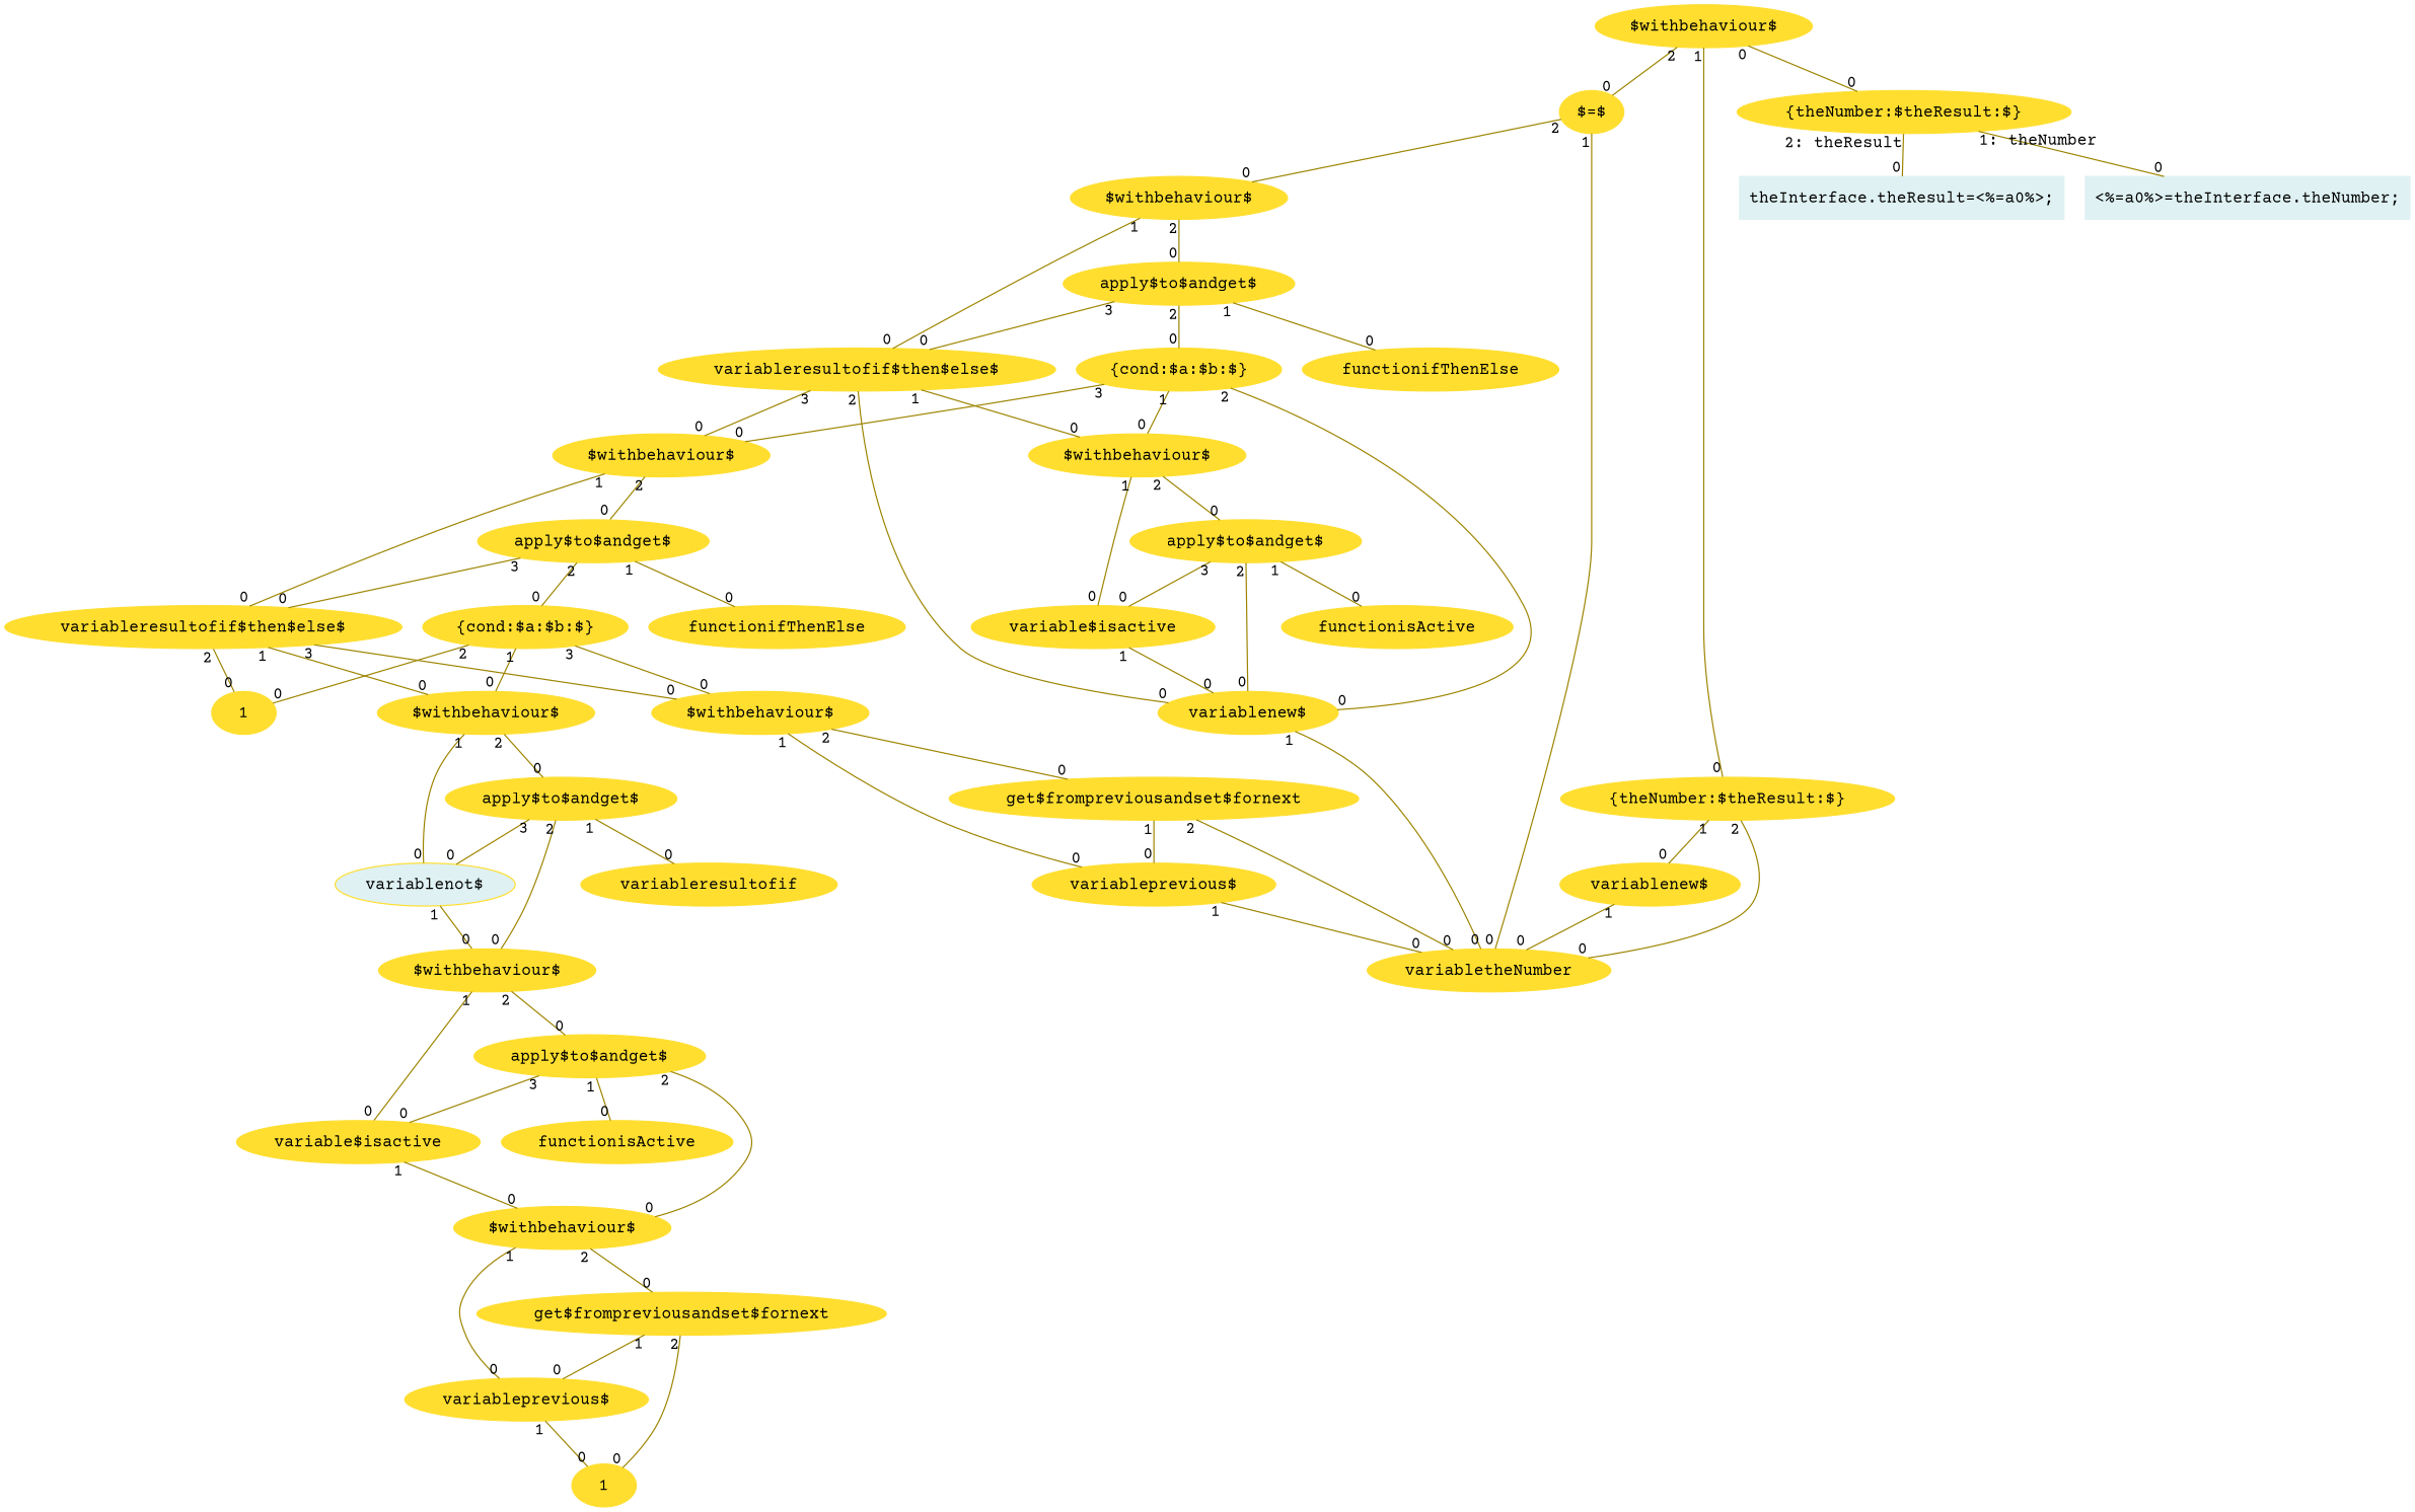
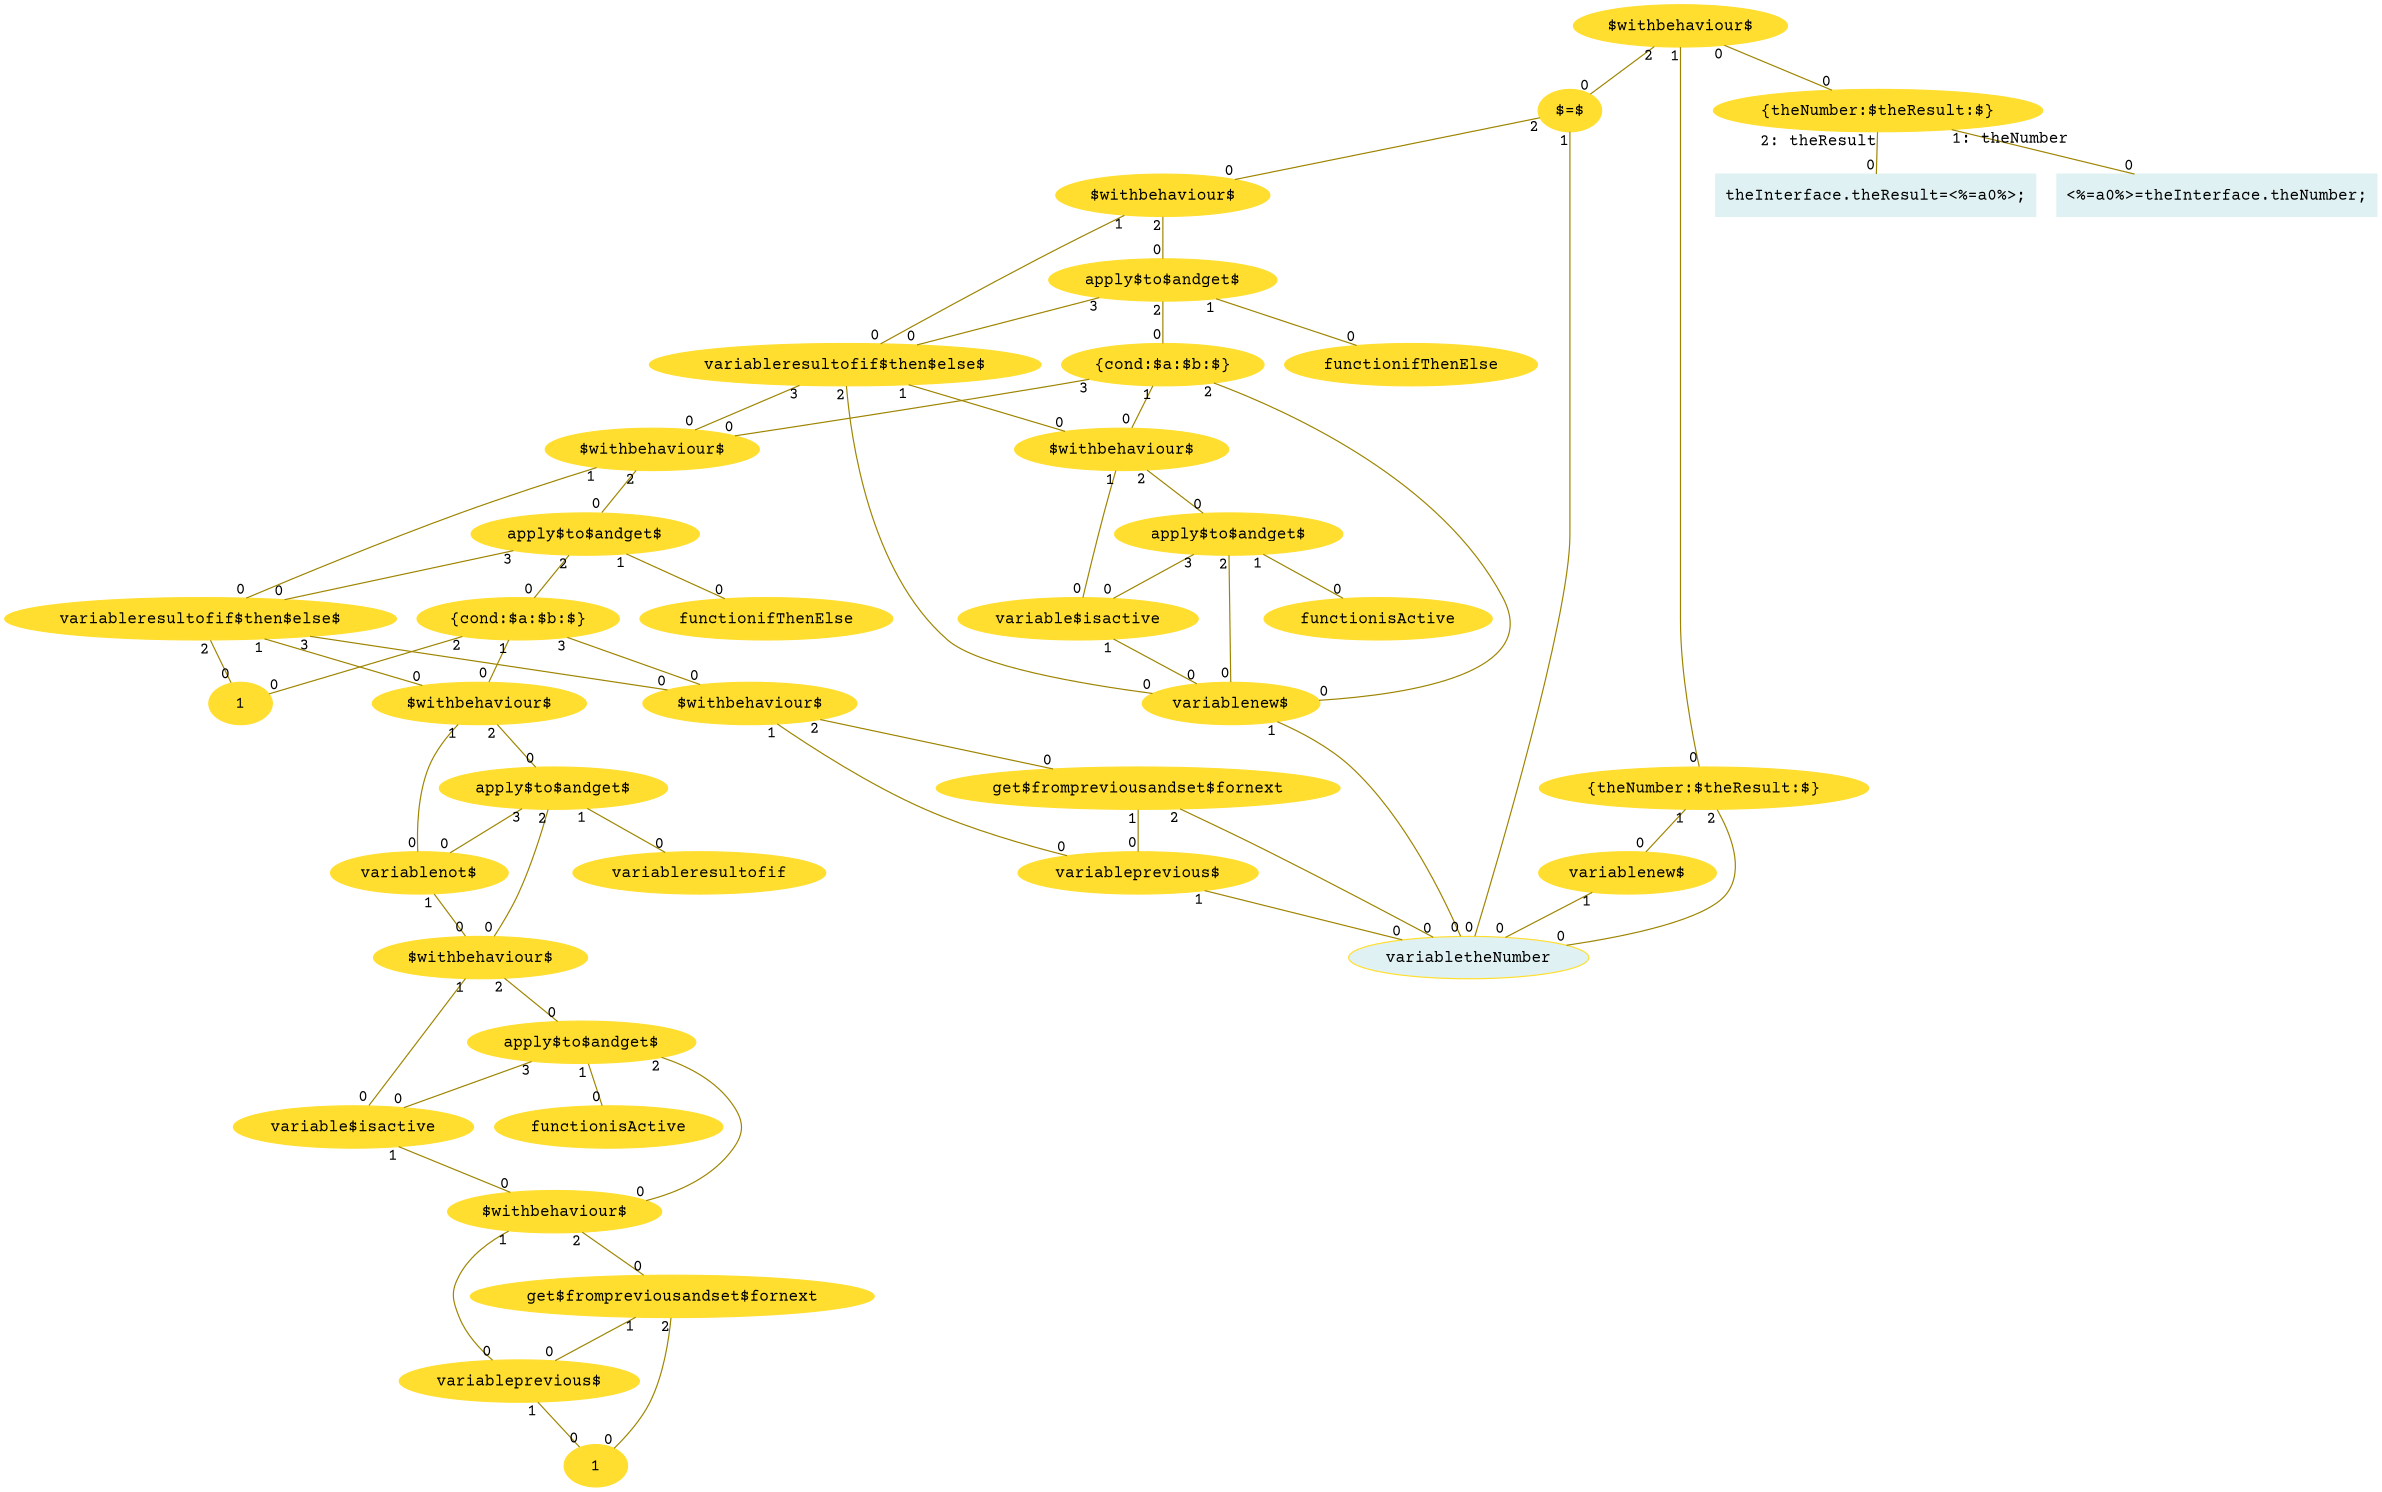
  digraph {
    fontname="Courier Prime"
    node [color="#ffde2f" fontname="Courier Prime" shape=ellipse style=filled]
    edge [arrowHead=none arrowsize=1 color="#9d8400" dir=none fontname="Courier Prime" headlabel=0 taillabel=1]
-   n1 [label=variabletheNumber]
+   n1 [label=variabletheNumber fillcolor="#dff1f2"]
    n2 [label="variablenew$"]
    n3 [label="{theNumber:$theResult:$}"]
    n4 [label=1]
    n5 [label="variablenew$"]
    n6 [label=1]
    n7 [label="variableprevious$"]
    n8 [label="get$frompreviousandset$fornext"]
    n9 [label="$withbehaviour$"]
    n10 [label="variable$isactive"]
    n11 [label=functionisActive]
    n12 [label="apply$to$andget$"]
    n13 [label="$withbehaviour$"]
-   n14 [label="variablenot$" fillcolor="#dff1f2"]
+   n14 [label="variablenot$"]
    n15 [label=variableresultofif]
    n16 [label="apply$to$andget$"]
    n17 [label="$withbehaviour$"]
    n18 [label="variableprevious$"]
    n19 [label="get$frompreviousandset$fornext"]
    n20 [label="$withbehaviour$"]
    n21 [label="variableresultofif$then$else$"]
    n22 [label=functionifThenElse]
    n23 [label="{cond:$a:$b:$}"]
    n24 [label="apply$to$andget$"]
    n25 [label="$withbehaviour$"]
    n26 [label="variable$isactive"]
    n27 [label=functionisActive]
    n28 [label="apply$to$andget$"]
    n29 [label="$withbehaviour$"]
    n30 [label="variableresultofif$then$else$"]
    n31 [label=functionifThenElse]
    n32 [label="{cond:$a:$b:$}"]
    n33 [label="apply$to$andget$"]
    n34 [label="$withbehaviour$"]
    n35 [label="$=$"]
    n36 [label="$withbehaviour$"]
    n37 [label="{theNumber:$theResult:$}"]
    n38 [color="#dff1f2" label="<%=a0%>=theInterface.theNumber;\n" shape=box]
    n39 [color="#dff1f2" label="theInterface.theResult=<%=a0%>;\n" shape=box]
    n2 -> n1
    n3 -> n1 [taillabel=2]
    n3 -> n2
    n5 -> n1
    n7 -> n6
    n8 -> n6 [taillabel=2]
    n8 -> n7
    n9 -> n7
    n9 -> n8 [taillabel=2]
    n10 -> n9
    n12 -> n9 [taillabel=2]
    n12 -> n10 [taillabel=3]
    n12 -> n11
    n13 -> n10
    n13 -> n12 [taillabel=2]
    n14 -> n13
    n16 -> n13 [taillabel=2]
    n16 -> n14 [taillabel=3]
    n16 -> n15
    n17 -> n14
    n17 -> n16 [taillabel=2]
    n18 -> n1
    n19 -> n1 [taillabel=2]
    n19 -> n18
    n20 -> n18
    n20 -> n19 [taillabel=2]
    n21 -> n4 [taillabel=2]
    n21 -> n17
    n21 -> n20 [taillabel=3]
    n23 -> n4 [taillabel=2]
    n23 -> n17
    n23 -> n20 [taillabel=3]
    n24 -> n21 [taillabel=3]
    n24 -> n22
    n24 -> n23 [taillabel=2]
    n25 -> n21
    n25 -> n24 [taillabel=2]
    n26 -> n5
    n28 -> n5 [taillabel=2]
    n28 -> n26 [taillabel=3]
    n28 -> n27
    n29 -> n26
    n29 -> n28 [taillabel=2]
    n30 -> n5 [taillabel=2]
    n30 -> n25 [taillabel=3]
    n30 -> n29
    n32 -> n5 [taillabel=2]
    n32 -> n25 [taillabel=3]
    n32 -> n29
    n33 -> n30 [taillabel=3]
    n33 -> n31
    n33 -> n32 [taillabel=2]
    n34 -> n30
    n34 -> n33 [taillabel=2]
    n35 -> n1
    n35 -> n34 [taillabel=2]
    n36 -> n3
    n36 -> n35 [taillabel=2]
    n36 -> n37 [taillabel=0]
    n37 -> n38 [taillabel="1: theNumber"]
    n37 -> n39 [taillabel="2: theResult"]
  }
